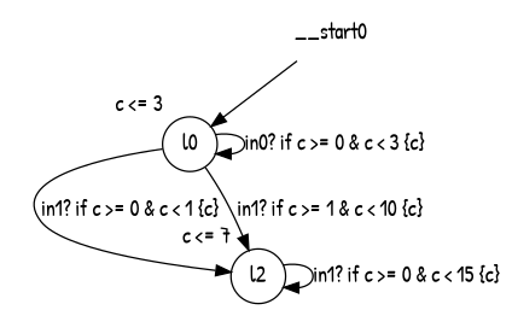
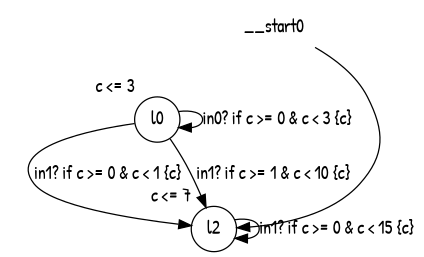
  digraph {
    fontname="Patrick Hand"
    node [fontname="Patrick Hand" shape=circle margin=0]
    edge [fontname="Patrick Hand"]
    __start0 [shape=none margin=""]
    n2 [label=l0 xlabel="c <= 3"]
    n3 [label=l2 xlabel="c <= 7"]
-   __start0 -> n2
+   __start0 -> n3
    n2 -> n2 [label="in0? if c >= 0 & c < 3 {c} "]
    n2 -> n3 [label="in1? if c >= 0 & c < 1 {c} "]
    n2 -> n3 [label="in1? if c >= 1 & c < 10 {c} "]
    n3 -> n3 [label="in1? if c >= 0 & c < 15 {c} "]
  }
